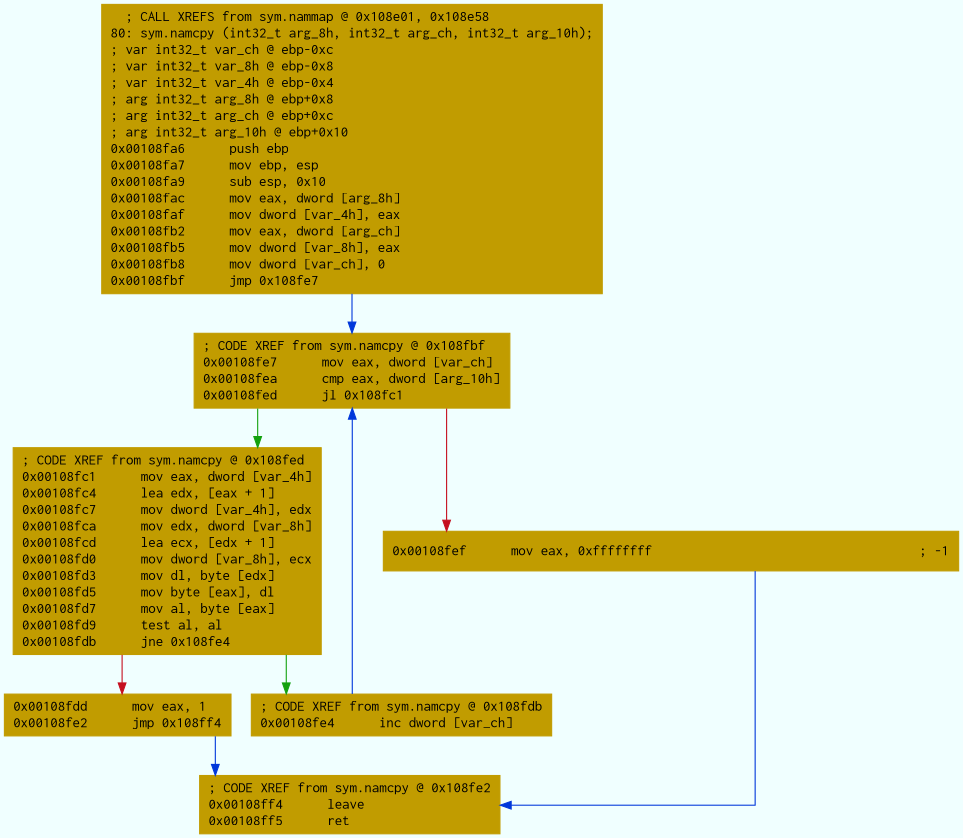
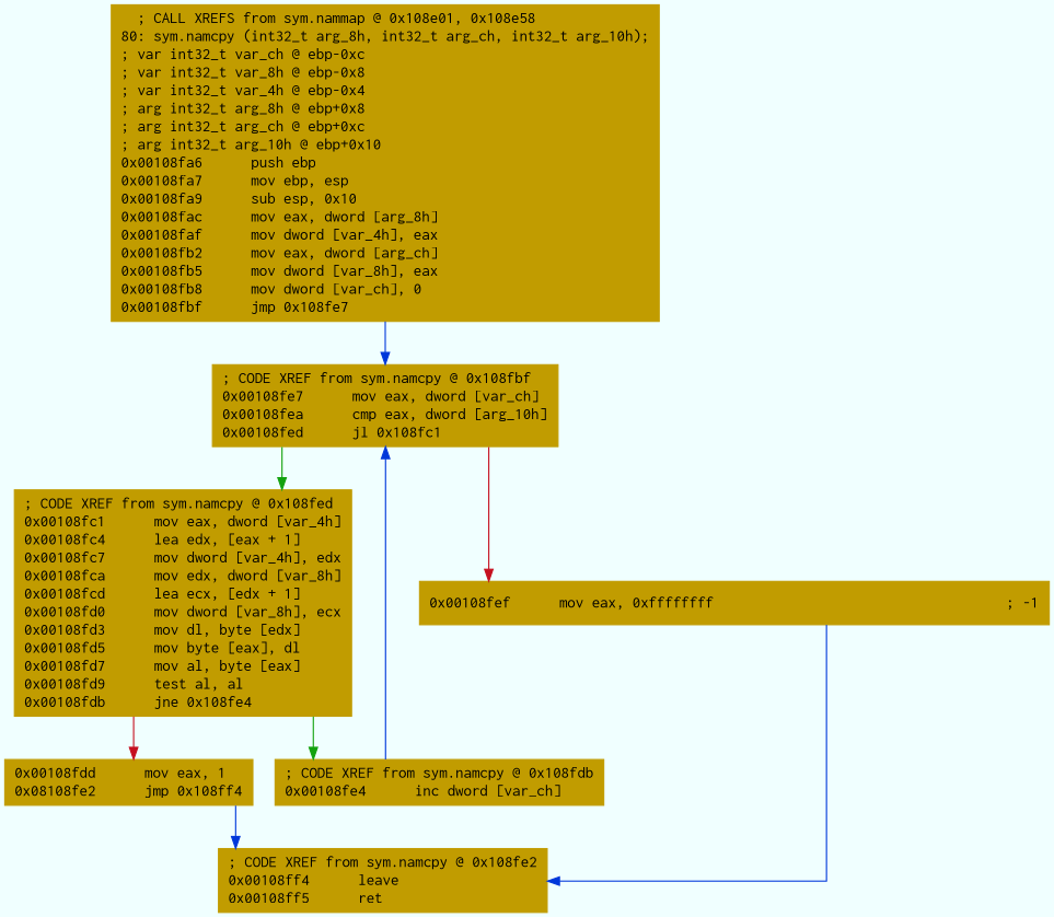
  digraph {
    bgcolor=azure
    fontname=Courier
    fontsize=8
    splines=ortho
    node [color="#c19c00" fillcolor="#c19c00" fontname=Courier shape=box style=filled]
    edge [arrowhead=normal color="#0037da"]
    n1 [label="  ; CALL XREFS from sym.nammap @ 0x108e01, 0x108e58\l80: sym.namcpy (int32_t arg_8h, int32_t arg_ch, int32_t arg_10h);\l; var int32_t var_ch @ ebp-0xc\l; var int32_t var_8h @ ebp-0x8\l; var int32_t var_4h @ ebp-0x4\l; arg int32_t arg_8h @ ebp+0x8\l; arg int32_t arg_ch @ ebp+0xc\l; arg int32_t arg_10h @ ebp+0x10\l0x00108fa6      push ebp\l0x00108fa7      mov ebp, esp\l0x00108fa9      sub esp, 0x10\l0x00108fac      mov eax, dword [arg_8h]\l0x00108faf      mov dword [var_4h], eax\l0x00108fb2      mov eax, dword [arg_ch]\l0x00108fb5      mov dword [var_8h], eax\l0x00108fb8      mov dword [var_ch], 0\l0x00108fbf      jmp 0x108fe7\l"]
    n2 [label="; CODE XREF from sym.namcpy @ 0x108fbf\l0x00108fe7      mov eax, dword [var_ch]\l0x00108fea      cmp eax, dword [arg_10h]\l0x00108fed      jl 0x108fc1\l"]
    n3 [label="; CODE XREF from sym.namcpy @ 0x108fed\l0x00108fc1      mov eax, dword [var_4h]\l0x00108fc4      lea edx, [eax + 1]\l0x00108fc7      mov dword [var_4h], edx\l0x00108fca      mov edx, dword [var_8h]\l0x00108fcd      lea ecx, [edx + 1]\l0x00108fd0      mov dword [var_8h], ecx\l0x00108fd3      mov dl, byte [edx]\l0x00108fd5      mov byte [eax], dl\l0x00108fd7      mov al, byte [eax]\l0x00108fd9      test al, al\l0x00108fdb      jne 0x108fe4\l"]
-   n4 [label="0x00108fdd      mov eax, 1\l0x00108fe2      jmp 0x108ff4\l"]
+   n4 [label="0x00108fdd      mov eax, 1\l0x08108fe2      jmp 0x108ff4\l"]
    n5 [label="; CODE XREF from sym.namcpy @ 0x108fdb\l0x00108fe4      inc dword [var_ch]\l"]
    n6 [label="; CODE XREF from sym.namcpy @ 0x108fe2\l0x00108ff4      leave\l0x00108ff5      ret\l"]
    n7 [label="0x00108fef      mov eax, 0xffffffff                                    ; -1\l"]
    n1 -> n2
    n2 -> n3 [color="#13a10e"]
    n2 -> n7 [color="#c50f1f"]
    n3 -> n4 [color="#c50f1f"]
    n3 -> n5 [color="#13a10e"]
    n4 -> n6
    n5 -> n2
    n7 -> n6
  }
